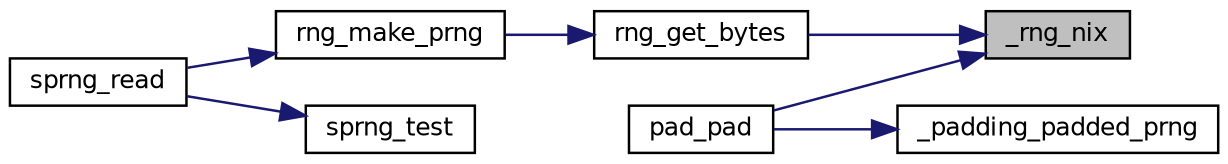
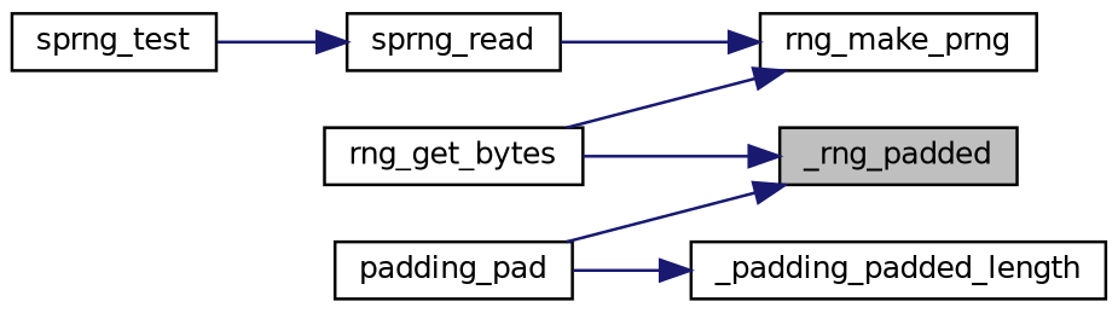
  digraph {
    rankdir=RL
    node [color=black fillcolor=white fontname=Helvetica fontsize=10 shape=record style=filled]
    edge [color=midnightblue dir=back fontname=Helvetica fontsize=10 labelfontname=Helvetica labelfontsize=10 style=solid]
-   n1 [fillcolor=grey75 fontcolor=black height=0.2 label=_rng_nix width=0.4]
+   n1 [fillcolor=grey75 fontcolor=black height=0.2 label=_rng_padded width=0.4]
    n2 [height=0.2 label=rng_get_bytes width=0.4]
-   n3 [height=0.2 label=pad_pad width=0.4]
+   n3 [height=0.2 label=padding_pad width=0.4]
    n4 [height=0.2 label=rng_make_prng width=0.4]
-   n5 [height=0.2 label=_padding_padded_prng width=0.4]
+   n5 [height=0.2 label=_padding_padded_length width=0.4]
    n6 [height=0.2 label=sprng_read width=0.4]
    n7 [height=0.2 label=sprng_test width=0.4]
    n1 -> n2
    n1 -> n3
-   n2 -> n4
+   n4 -> n2
    n4 -> n6
    n5 -> n3
-   n7 -> n6
+   n6 -> n7
  }
